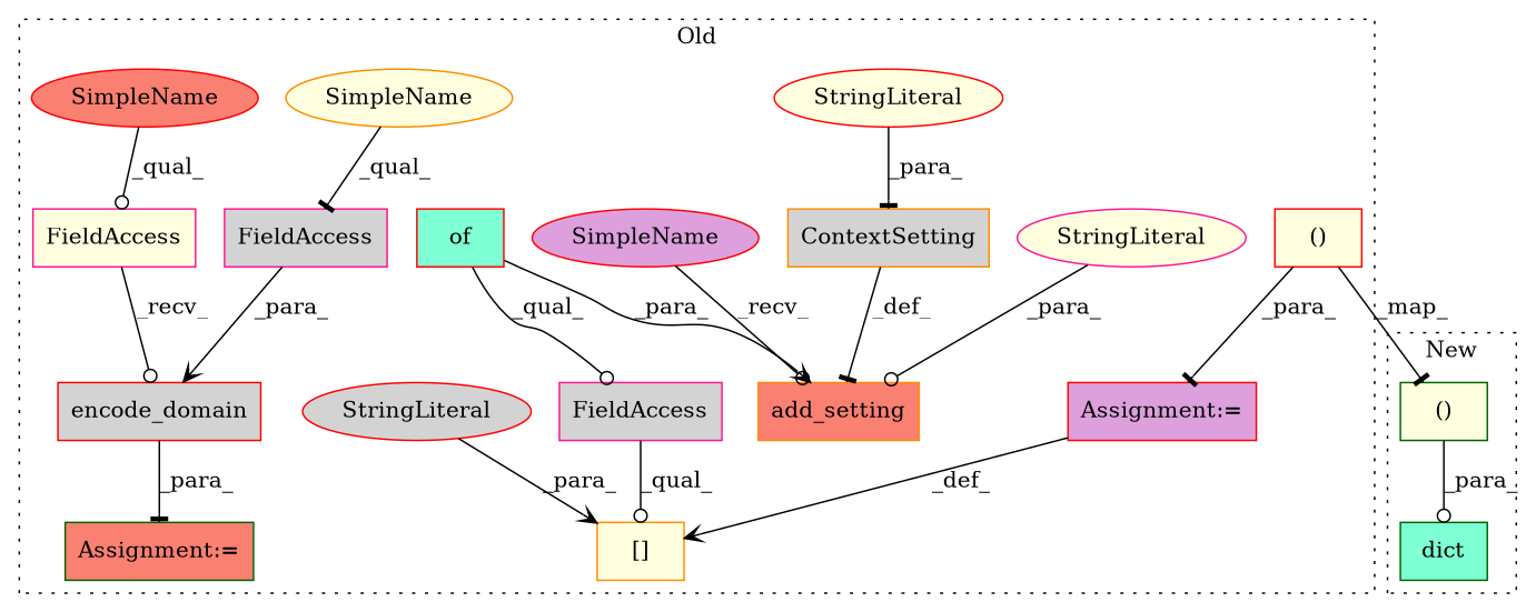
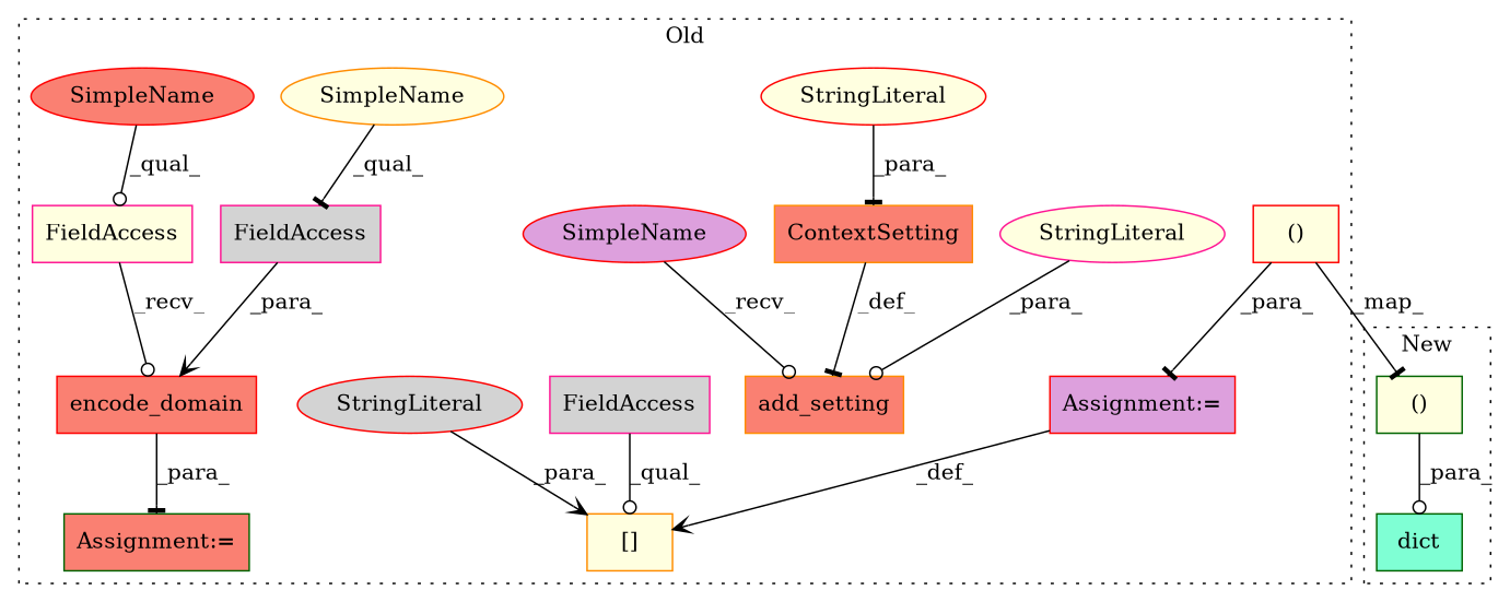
  digraph {
    node [a=32 color=red fillcolor=lightyellow l=4 s=9258 shape=box style=filled]
    edge [arrowhead=odot]
    n1 [color=darkorange fillcolor=salmon l="12,1" label=add_setting s="9341,9427"]
    n2 [a=45 color=deeppink l=18 label=StringLiteral s=9366 shape=ellipse]
-   n3 [color=darkorange fillcolor=lightgrey l="15,1" label=ContextSetting s="9385,9426"]
+   n3 [color=darkorange fillcolor=salmon l="15,1" label=ContextSetting s="9385,9426"]
    n4 [a=45 l=2 label=StringLiteral s=9400 shape=ellipse]
    n5 [a=22 color=deeppink l=12 label=FieldAccess]
    n6 [a=22 color=deeppink fillcolor=lightgrey l=11 label=FieldAccess s=9285]
-   n7 [fillcolor=aquamarine label=of s=9325]
    n8 [a=2 color=darkorange l="20,1" label="[]" s="9434,9472"]
    n9 [a=22 color=deeppink fillcolor=lightgrey l=19 label=FieldAccess s=9434]
-   n10 [fillcolor=lightgrey l="14,1" label=encode_domain s="9271,9296"]
+   n10 [fillcolor=salmon l="14,1" label=encode_domain s="9271,9296"]
    n11 [a=106 l=35 label="()" s=9489]
    n12 [a=45 fillcolor=lightgrey l=18 label=StringLiteral s=9454 shape=ellipse]
    n13 [a=7 fillcolor=plum l=1 label="Assignment:=" s=9473]
    n14 [a=7 color=darkgreen fillcolor=salmon l=2 label="Assignment:=" s=9256]
    n15 [a=42 fillcolor=plum label=SimpleName s=9336 shape=ellipse]
    n16 [a=42 fillcolor=salmon label=SimpleName shape=ellipse]
    n17 [a=42 color=darkorange label=SimpleName s=9285 shape=ellipse]
    n18 [color=darkgreen fillcolor=aquamarine l="10,2" label=dict s="10202,10259"]
    n19 [a=106 color=darkgreen l=47 label="()" s=10212]
    subgraph cluster_1 {
      label=Old
      style=dotted
      n1
      n2
      n3
      n4
      n5
      n6
-     n7
      n8
      n9
      n10
      n11
      n12
      n13
      n14
      n15
      n16
      n17
    }
    subgraph cluster_2 {
      label=New
      style=dotted
      n18
      n19
    }
    n2 -> n1 [label=_para_]
    n3 -> n1 [arrowhead=tee label=_def_]
    n4 -> n3 [arrowhead=tee label=_para_]
    n5 -> n10 [label=_recv_]
    n6 -> n10 [arrowhead=vee label=_para_]
-   n7 -> n1 [arrowhead=vee label=_para_]
-   n7 -> n9 [label=_qual_]
    n9 -> n8 [label=_qual_]
    n10 -> n14 [arrowhead=tee label=_para_]
    n11 -> n13 [arrowhead=tee label=_para_]
    n11 -> n19 [arrowhead=tee label=_map_]
    n12 -> n8 [arrowhead=vee label=_para_]
    n13 -> n8 [arrowhead=vee label=_def_]
    n15 -> n1 [label=_recv_]
    n16 -> n5 [label=_qual_]
    n17 -> n6 [arrowhead=tee label=_qual_]
    n19 -> n18 [label=_para_]
  }
